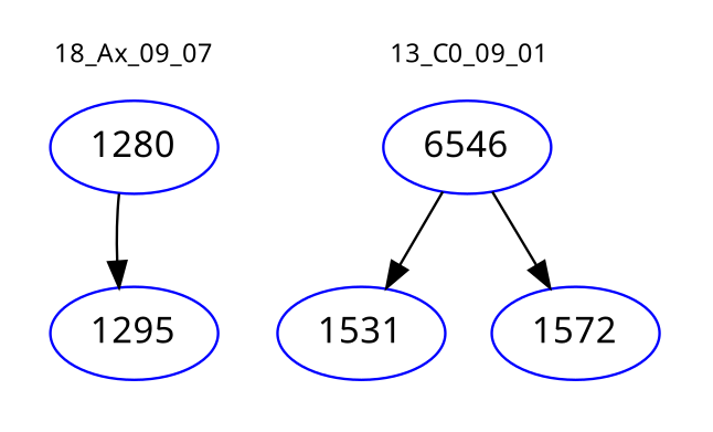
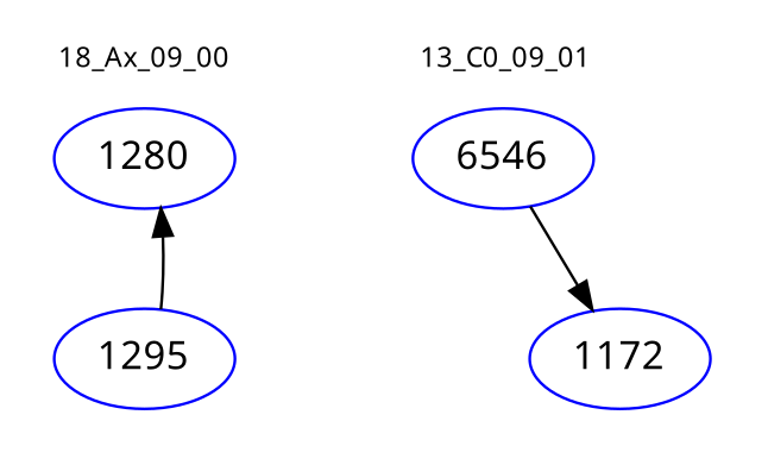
  digraph {
    fontname="Noto Sans"
    node [color=blue fontname="Noto Sans"]
    edge [color=black fontname="Noto Sans"]
    n1 [label=1280]
    n2 [label=1295]
    n3 [label=6546]
-   n4 [label=1531]
-   n5 [label=1572]
+   n5 [label=1172]
    subgraph cluster_1 {
      color=white
      fontsize=10
-     label="18_Ax_09_07"
+     label="18_Ax_09_00"
      n1
      n2
    }
    subgraph cluster_2 {
      color=white
      fontsize=10
      label="13_C0_09_01"
      n3
-     n4
      n5
    }
-   n1 -> n2
-   n3 -> n4
+   n2 -> n1
    n3 -> n5
  }
